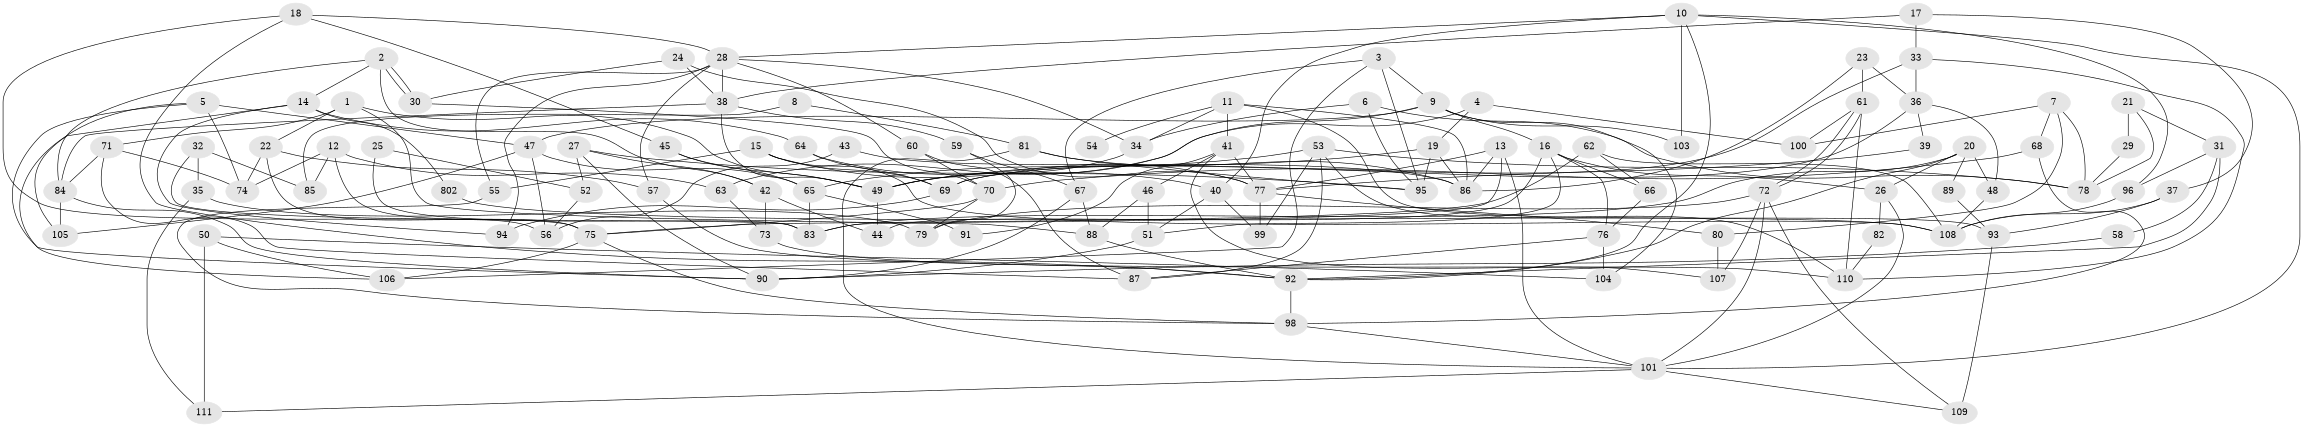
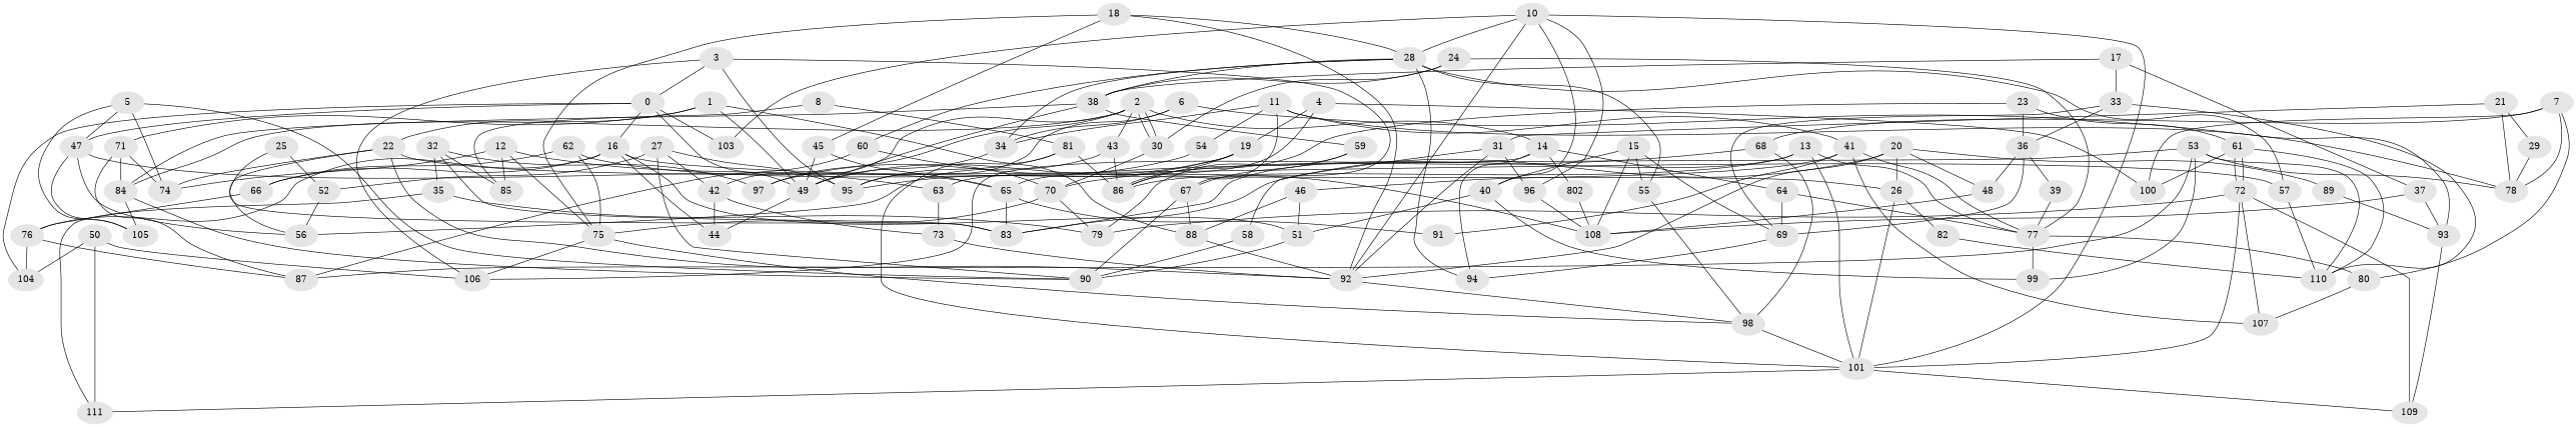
  graph {
    node [color=gray90 style=filled]
    1
    22
    49
    71
    88
    74
    92
    56
    57
    44
    84
    87
    2
    14
    30
    42
    43
+   97
    106
    64
    94
    n22 [label=802]
    70
    73
    86
    90
    105
    3
-   9
+   9 [label=0]
    67
    95
    47
    16
    103
    104
    4
    19
    63
    100
    5
    65
    6
    34
    78
    7
    68
    80
    98
    107
    8
    81
    85
    101
    26
    51
    66
    76
    10
    28
    40
    96
    55
    38
    60
    99
    108
    111
    109
    11
    41
    54
    93
    77
    46
    91
    12
    75
    13
    83
    69
    15
    82
    17
    33
    37
    36
    110
    59
    18
    45
    20
    48
    89
    21
    29
    31
    58
    23
    61
    39
    72
    24
    25
    52
    27
    79
    32
    35
    50
    53
    62
    1 -- 22
    1 -- 49
    1 -- 71
    1 -- 88
    22 -- 74
+   22 -- 92
    22 -- 56
    22 -- 57
    49 -- 44
    71 -- 74
    71 -- 84
    71 -- 87
    88 -- 92
    92 -- 98
    57 -- 110
    84 -- 90
    84 -- 105
    2 -- 84
    2 -- 14
    2 -- 30
    2 -- 30
    2 -- 42
+   2 -- 43
+   2 -- 97
    14 -- 106
    14 -- 64
    14 -- 94
    14 -- n22
    30 -- 70
    42 -- 44
    42 -- 73
    43 -- 56
    43 -- 86
    64 -- 77
    64 -- 69
    n22 -- 108
    70 -- 75
    70 -- 79
    73 -- 92
    3 -- 106
    3 -- 9
    3 -- 67
    3 -- 95
    9 -- 49
    9 -- 47
    9 -- 16
    9 -- 103
    9 -- 104
    67 -- 88
    67 -- 90
    47 -- 56
    47 -- 105
    47 -- 65
    16 -- 44
    16 -- 26
    16 -- 51
    16 -- 66
    16 -- 76
    4 -- 19
    4 -- 63
    4 -- 100
    19 -- 49
    19 -- 86
    19 -- 95
    63 -- 73
    5 -- 74
    5 -- 90
    5 -- 105
    5 -- 47
    65 -- 91
    65 -- 83
    6 -- 95
    6 -- 34
    6 -- 78
    34 -- 49
    7 -- 100
    7 -- 78
    7 -- 68
    7 -- 80
    68 -- 70
    68 -- 98
    80 -- 107
    98 -- 101
    8 -- 81
    8 -- 85
    81 -- 86
    81 -- 95
    81 -- 101
    101 -- 111
    101 -- 109
    26 -- 101
    26 -- 82
    51 -- 90
    66 -- 76
    76 -- 87
    76 -- 104
    10 -- 92
    10 -- 103
    10 -- 101
    10 -- 28
    10 -- 40
    10 -- 96
    28 -- 57
    28 -- 94
    28 -- 34
    28 -- 55
    28 -- 38
    28 -- 60
    40 -- 51
    40 -- 99
    96 -- 108
    55 -- 98
    38 -- 49
    38 -- 84
    38 -- 59
    60 -- 87
    60 -- 70
    11 -- 86
    11 -- 34
    11 -- 41
    11 -- 54
    11 -- 93
    41 -- 107
    41 -- 77
    41 -- 46
    41 -- 91
+   54 -- 97
    93 -- 109
    77 -- 80
    77 -- 99
    46 -- 88
    46 -- 51
    12 -- 74
    12 -- 63
    12 -- 85
    12 -- 75
    75 -- 106
    75 -- 98
    13 -- 86
    13 -- 101
    13 -- 77
    13 -- 83
    69 -- 94
    15 -- 40
    15 -- 55
    15 -- 108
    15 -- 69
    82 -- 110
    17 -- 38
    17 -- 33
    17 -- 37
    33 -- 69
    33 -- 36
    33 -- 110
    37 -- 108
    37 -- 93
    36 -- 69
    36 -- 48
    36 -- 39
    59 -- 67
    59 -- 79
    18 -- 92
    18 -- 28
    18 -- 75
    18 -- 45
    45 -- 49
    45 -- 65
    20 -- 92
    20 -- 26
    20 -- 83
    20 -- 48
    20 -- 89
    48 -- 108
    89 -- 93
    21 -- 78
    21 -- 29
    21 -- 31
    29 -- 78
    31 -- 92
    31 -- 96
    31 -- 58
    58 -- 90
    23 -- 86
    23 -- 36
    23 -- 61
    61 -- 100
    61 -- 110
    61 -- 72
    61 -- 72
    39 -- 77
    72 -- 107
    72 -- 101
    72 -- 109
    72 -- 79
    24 -- 30
    24 -- 38
    24 -- 77
    25 -- 83
    25 -- 52
    52 -- 56
    27 -- 42
    27 -- 90
    27 -- 95
    27 -- 52
+   32 -- 97
    32 -- 85
    32 -- 83
    32 -- 35
    35 -- 111
    35 -- 79
    50 -- 106
    50 -- 104
    50 -- 111
    53 -- 87
    53 -- 65
    53 -- 78
    53 -- 99
    53 -- 110
    62 -- 66
    62 -- 108
    62 -- 75
  }
